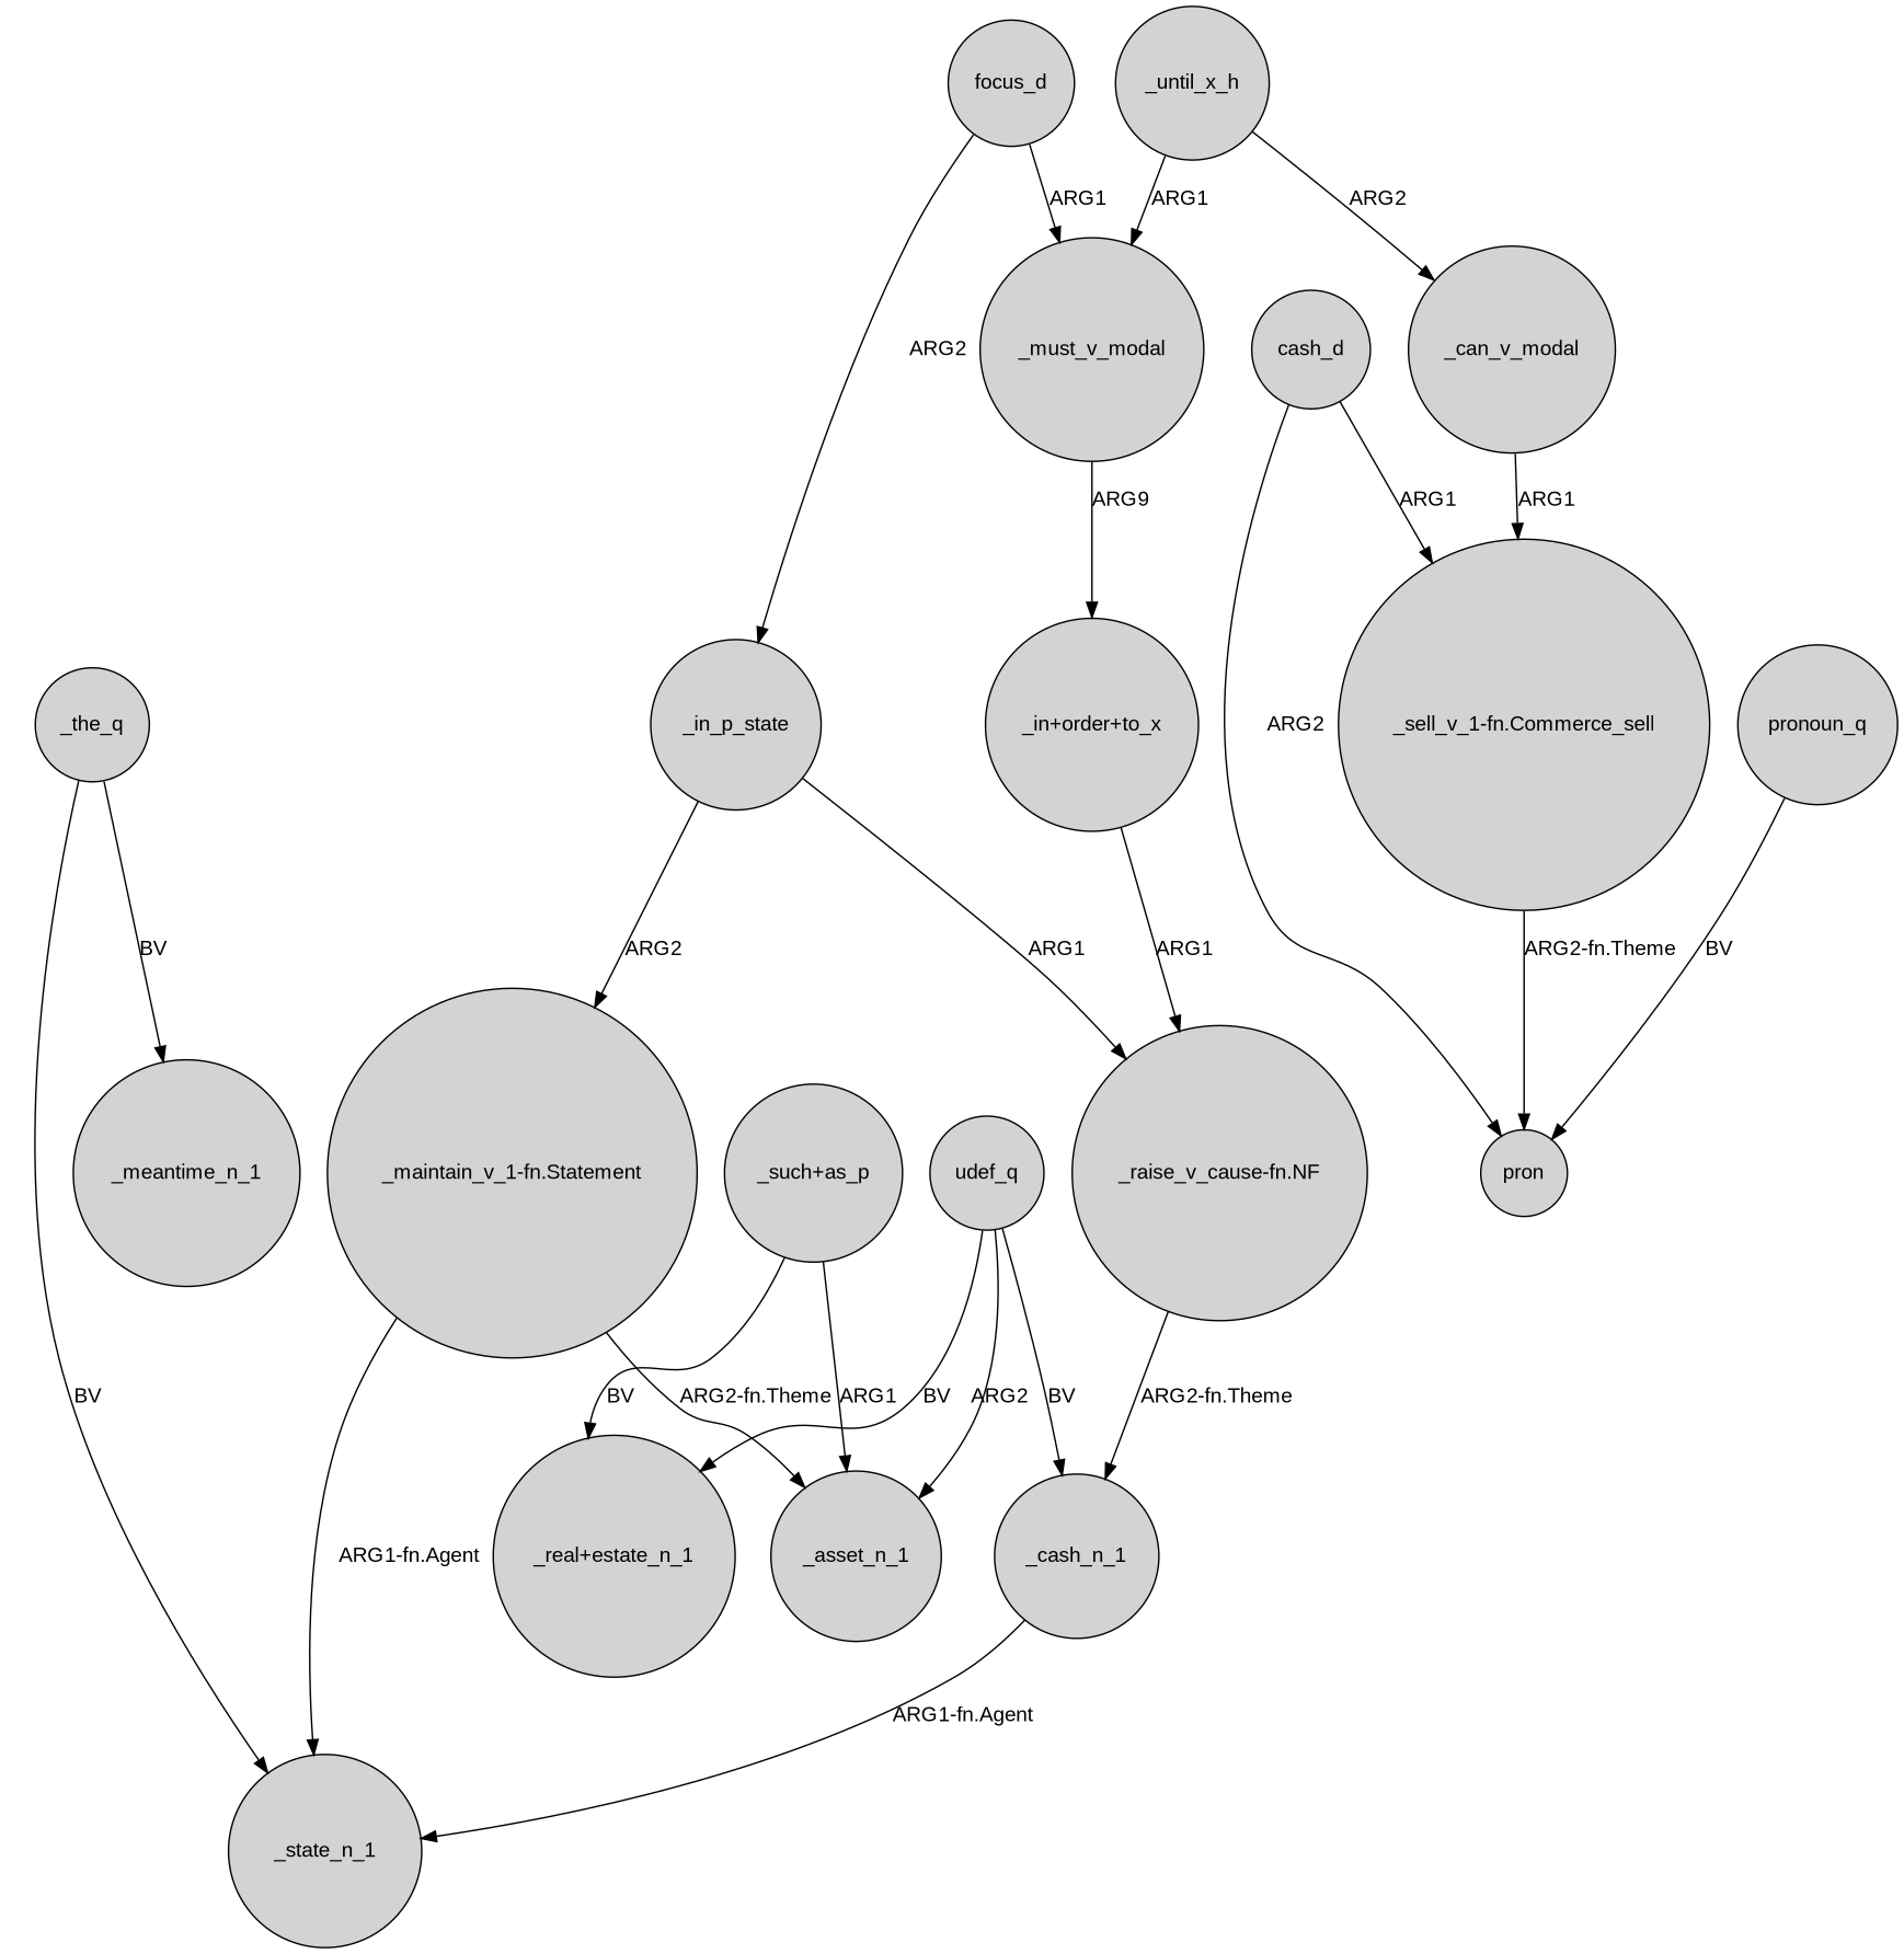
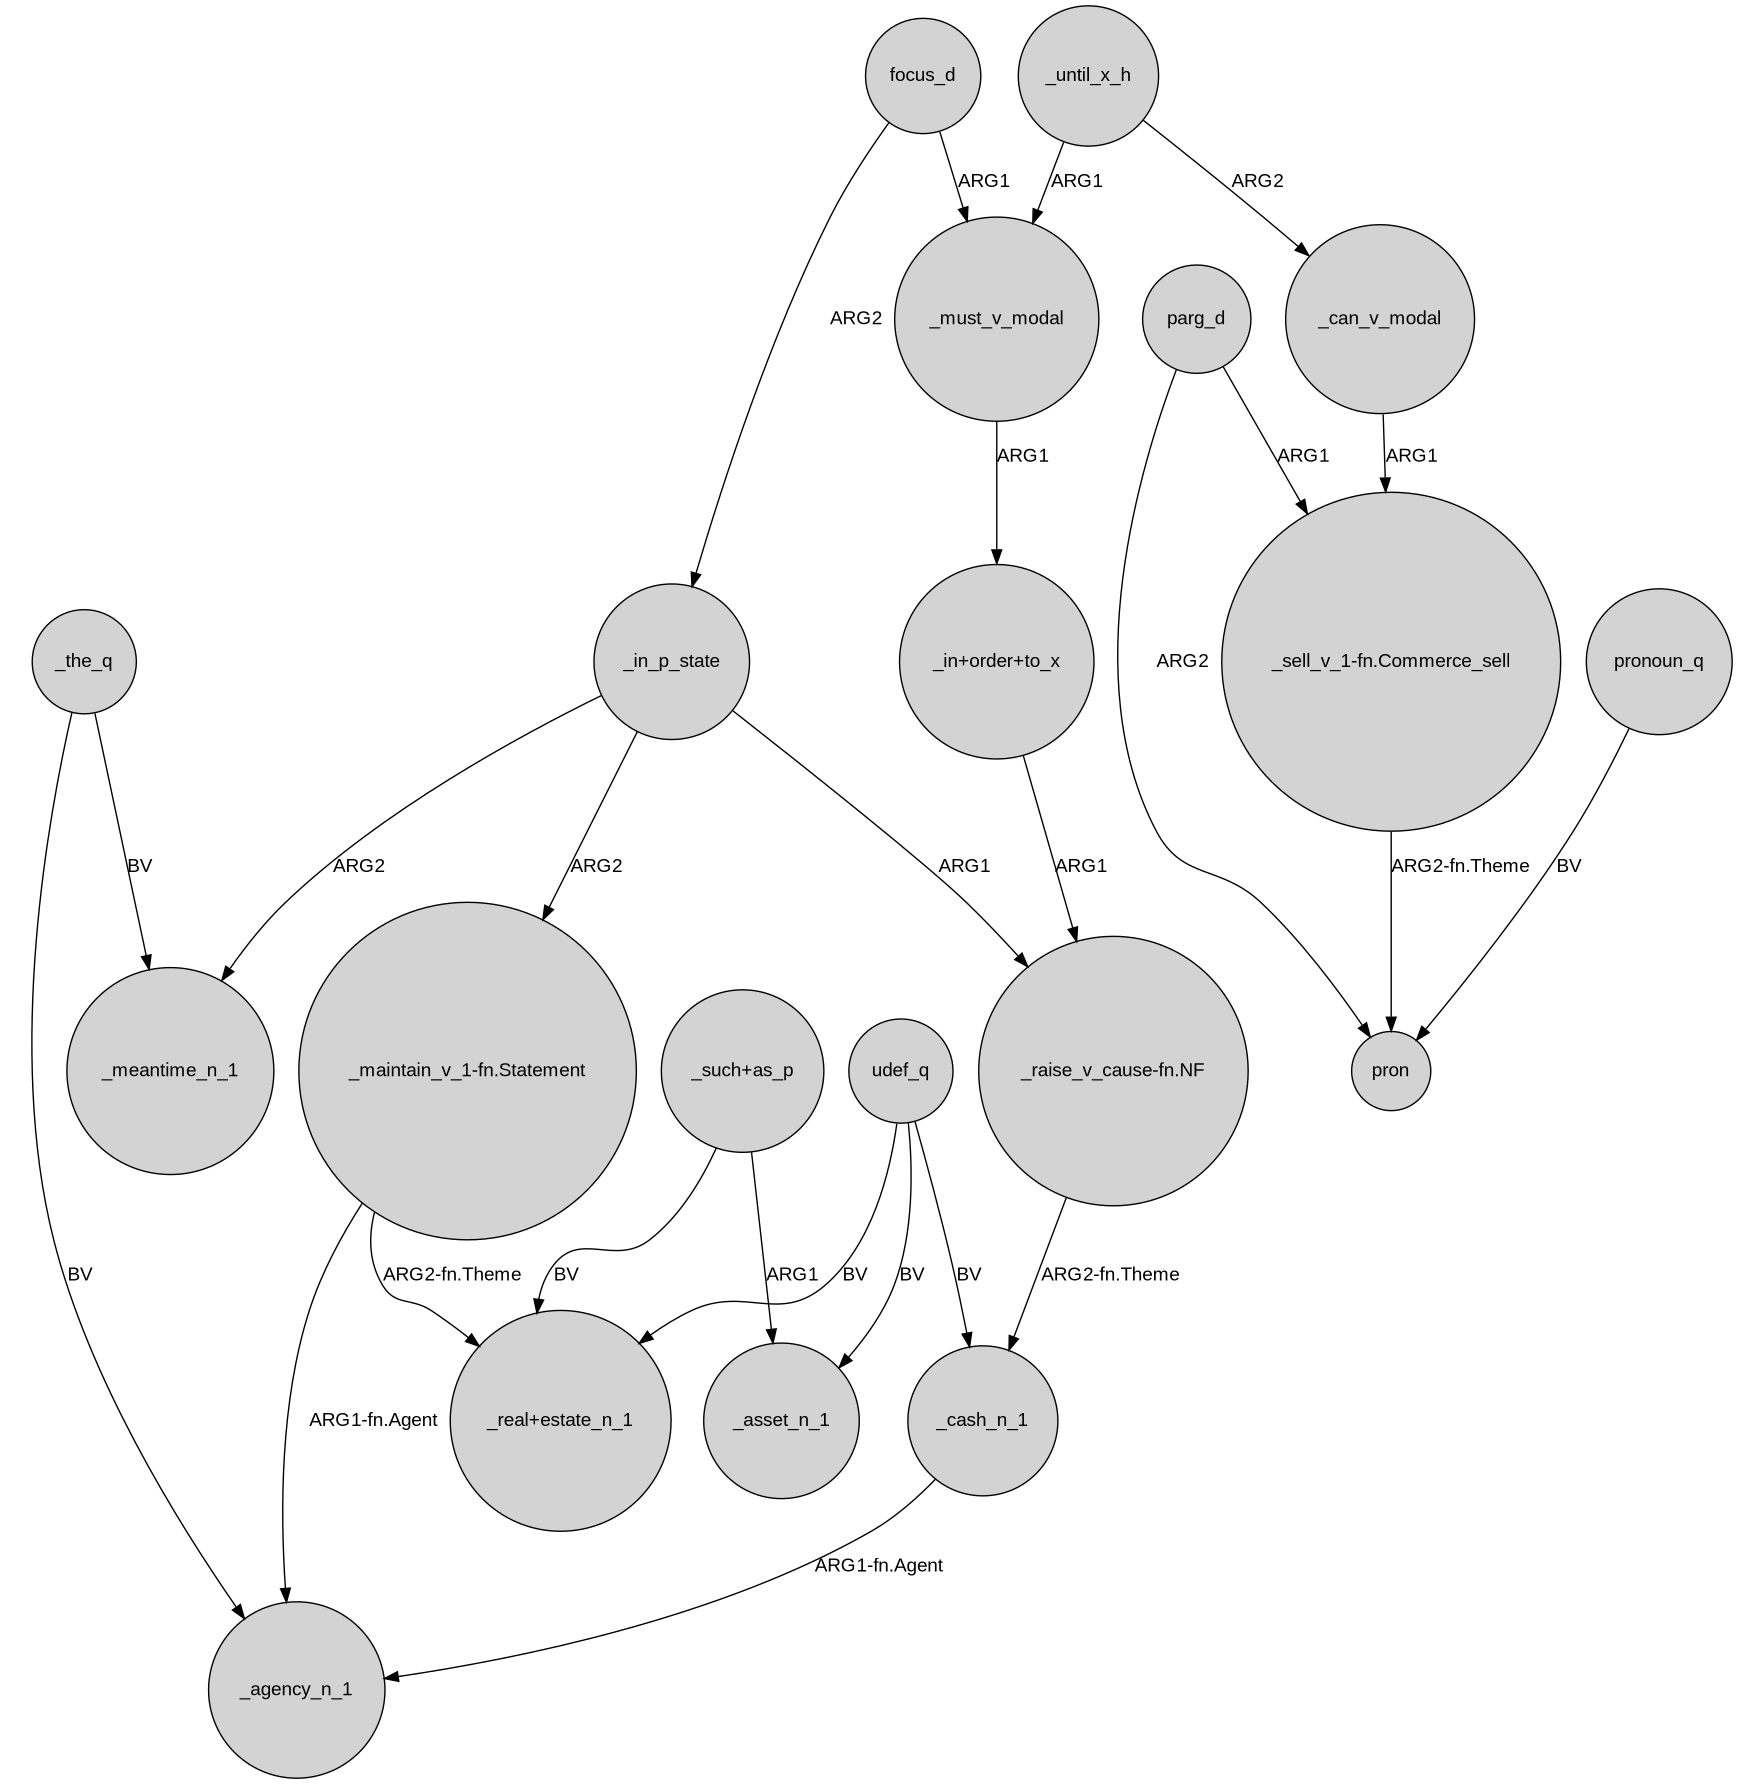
  digraph {
    fontname="Liberation Sans"
    node [fontname="Liberation Sans" shape=circle style=filled]
    edge [fontname="Liberation Sans"]
    _the_q
-   _agency_n_1 [label=_state_n_1]
+   _agency_n_1
    _meantime_n_1
    "_such+as_p"
    _asset_n_1
    "_real+estate_n_1"
    udef_q
    _cash_n_1
    focus_d
    _in_p_state
    _must_v_modal
    "_raise_v_cause-fn.NF"
    "_maintain_v_1-fn.Statement"
    "_in+order+to_x"
-   parg_d [label=cash_d]
+   parg_d
    "_sell_v_1-fn.Commerce_sell"
    pron
    pronoun_q
    _until_x_h
    _can_v_modal
    _the_q -> _agency_n_1 [label=BV]
    _the_q -> _meantime_n_1 [label=BV]
    "_such+as_p" -> _asset_n_1 [label=ARG1]
    "_such+as_p" -> "_real+estate_n_1" [label=BV]
-   udef_q -> _asset_n_1 [label=ARG2]
+   udef_q -> _asset_n_1 [label=BV]
    udef_q -> "_real+estate_n_1" [label=BV]
    udef_q -> _cash_n_1 [label=BV]
    _cash_n_1 -> _agency_n_1 [label="ARG1-fn.Agent"]
    focus_d -> _in_p_state [label=ARG2]
    focus_d -> _must_v_modal [label=ARG1]
+   _in_p_state -> _meantime_n_1 [label=ARG2]
    _in_p_state -> "_raise_v_cause-fn.NF" [label=ARG1]
    _in_p_state -> "_maintain_v_1-fn.Statement" [label=ARG2]
-   _must_v_modal -> "_in+order+to_x" [label=ARG9]
+   _must_v_modal -> "_in+order+to_x" [label=ARG1]
    "_raise_v_cause-fn.NF" -> _cash_n_1 [label="ARG2-fn.Theme"]
    "_maintain_v_1-fn.Statement" -> _agency_n_1 [label="ARG1-fn.Agent"]
-   "_maintain_v_1-fn.Statement" -> _asset_n_1 [label="ARG2-fn.Theme"]
+   "_maintain_v_1-fn.Statement" -> "_real+estate_n_1" [label="ARG2-fn.Theme"]
    "_in+order+to_x" -> "_raise_v_cause-fn.NF" [label=ARG1]
    parg_d -> "_sell_v_1-fn.Commerce_sell" [label=ARG1]
    parg_d -> pron [label=ARG2]
    "_sell_v_1-fn.Commerce_sell" -> pron [label="ARG2-fn.Theme"]
    pronoun_q -> pron [label=BV]
    _until_x_h -> _must_v_modal [label=ARG1]
    _until_x_h -> _can_v_modal [label=ARG2]
    _can_v_modal -> "_sell_v_1-fn.Commerce_sell" [label=ARG1]
  }
